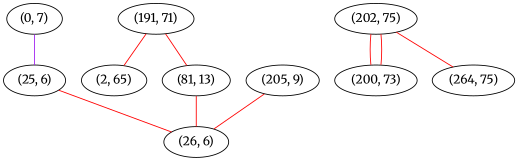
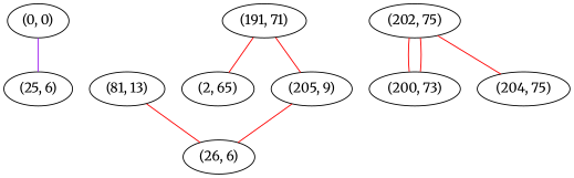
  graph {
    fontname=Merriweather
    node [fontname=Merriweather]
    edge [color=red fontname=Merriweather weight=1]
-   "(0, 0)" [label="(0, 7)"]
+   "(0, 0)"
    "(25, 6)"
    "(26, 6)"
    "(202, 75)"
    "(200, 73)"
-   "(204, 75)" [label="(264, 75)"]
+   "(204, 75)"
    "(191, 71)"
    "(2, 65)"
    n9 [label="(81, 13)"]
    "(205, 9)"
    "(0, 0)" -- "(25, 6)" [color=purple weight=4]
-   "(25, 6)" -- "(26, 6)"
    "(202, 75)" -- "(200, 73)"
    "(202, 75)" -- "(200, 73)"
    "(202, 75)" -- "(204, 75)"
    "(191, 71)" -- "(2, 65)"
-   "(191, 71)" -- n9
+   "(191, 71)" -- "(205, 9)"
    n9 -- "(26, 6)"
    "(205, 9)" -- "(26, 6)"
  }
